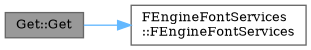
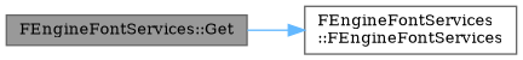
  digraph {
    rankdir=LR
    fontname="DejaVu Serif"
    node [fontname="DejaVu Serif" fontsize=10 shape=box style=filled]
-   n1 [color=gray40 fillcolor=grey60 fontcolor=black height=0.2 label="Get::Get" width=0.4]
+   n1 [color=gray40 fillcolor=grey60 fontcolor=black height=0.2 label="FEngineFontServices::Get" width=0.4]
    n2 [color=grey40 fillcolor=white height=0.2 label="FEngineFontServices\l::FEngineFontServices" width=0.4]
    n1 -> n2 [color=steelblue1 fontname="DejaVu Serif" fontsize=10 labelfontname=Helvetica labelfontsize=10 style=solid]
  }
